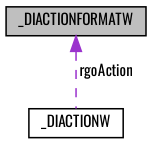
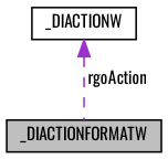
  digraph {
    fontname=Oswald
    node [color=black fontname=Oswald fontsize=10 shape=record style=filled]
    n1 [fillcolor=grey75 fontcolor=black height=0.2 label=_DIACTIONFORMATW width=0.4]
    n2 [fillcolor=white height=0.2 label=_DIACTIONW width=0.4]
-   n1 -> n2 [color=darkorchid3 dir=back fontname=Oswald fontsize=10 label=" rgoAction" labelfontname=Helvetica labelfontsize=10 style=dashed]
+   n2 -> n1 [color=darkorchid3 dir=back fontname=Oswald fontsize=10 label=" rgoAction" labelfontname=Helvetica labelfontsize=10 style=dashed]
  }
